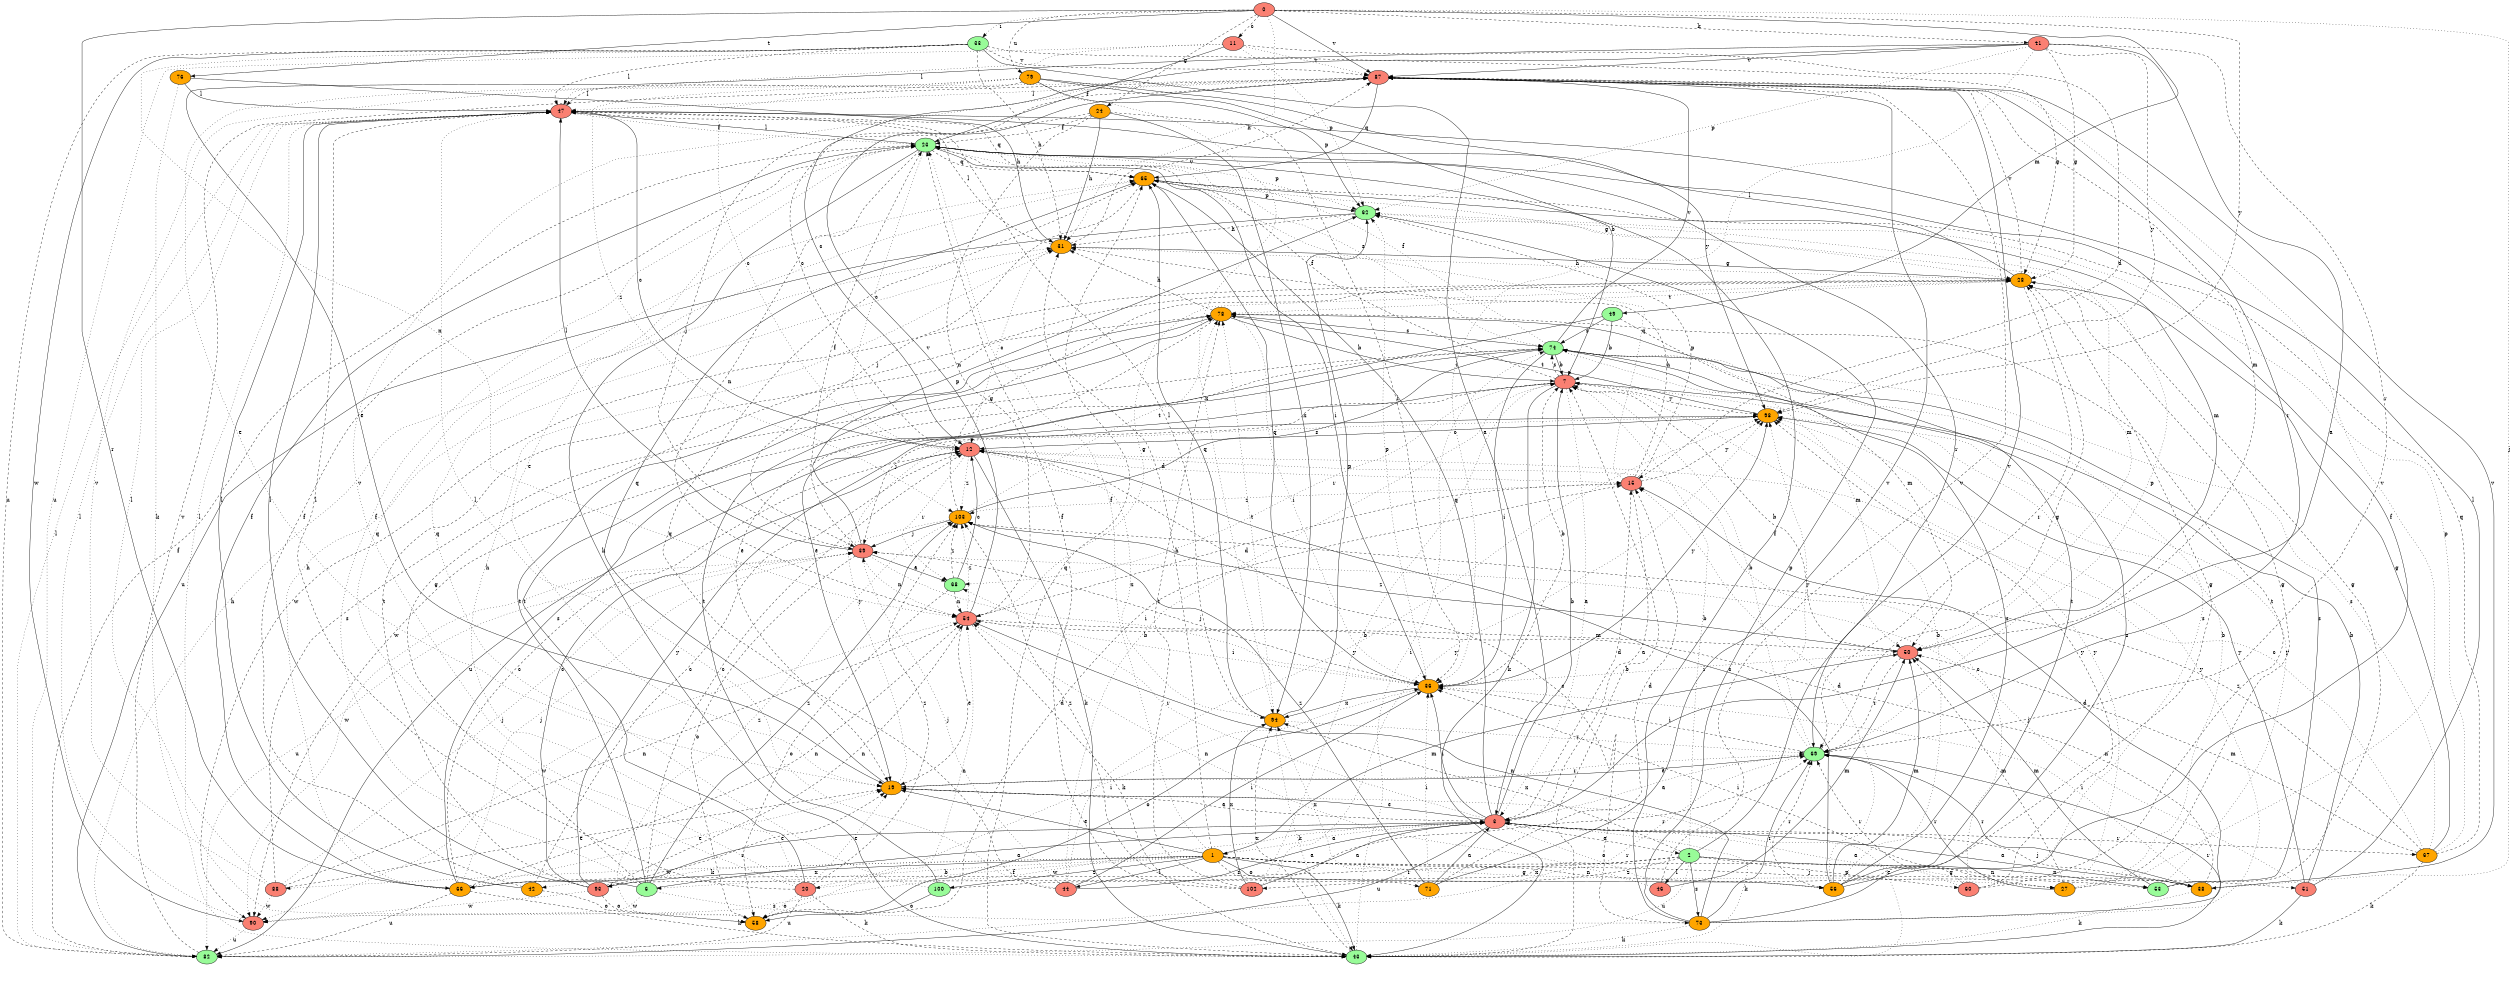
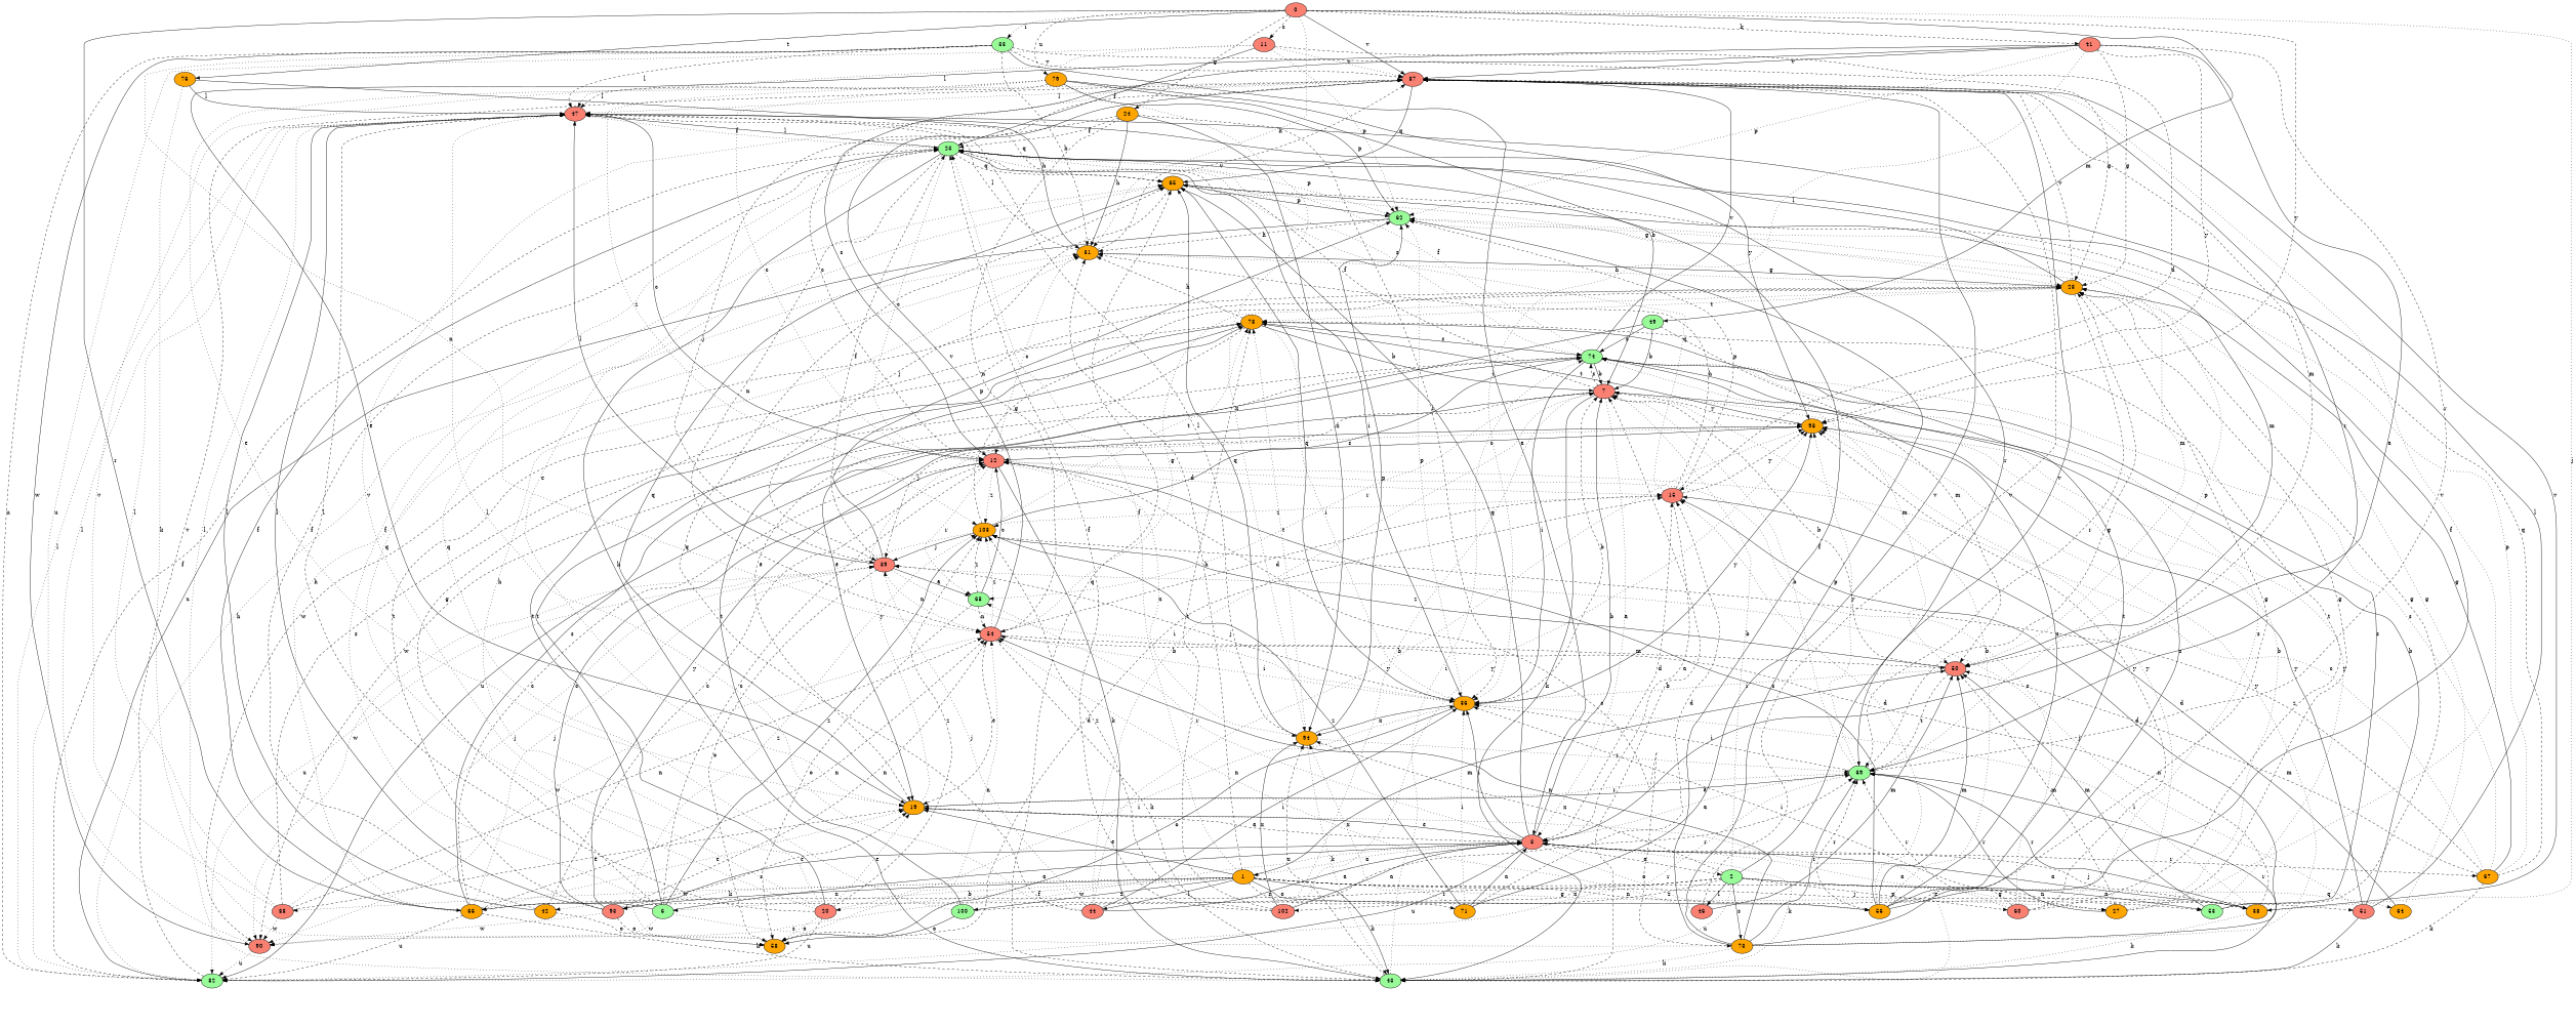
  strict digraph {
    fontname="DejaVu Serif"
    node [fillcolor=orange fontname="DejaVu Serif" style=filled]
    edge [fontname="DejaVu Serif" style=dotted]
    0 [fillcolor=salmon]
    11 [fillcolor=salmon]
    24
    31
    33 [fillcolor=palegreen]
    38
    41 [fillcolor=salmon]
    49 [fillcolor=palegreen]
    66
    76
    79
    87 [fillcolor=salmon]
    98
    23 [fillcolor=palegreen]
    82 [fillcolor=palegreen]
    15 [fillcolor=salmon]
    47 [fillcolor=salmon]
    62 [fillcolor=palegreen]
    94
    36
    39 [fillcolor=salmon]
    54 [fillcolor=salmon]
    12 [fillcolor=salmon]
    28
    3 [fillcolor=salmon]
    90 [fillcolor=salmon]
    43 [fillcolor=palegreen]
    69 [fillcolor=palegreen]
    19
    50 [fillcolor=salmon]
    7 [fillcolor=salmon]
    74 [fillcolor=palegreen]
    103
    65
    78
    1
    6 [fillcolor=palegreen]
    20 [fillcolor=salmon]
    27
    42
    44 [fillcolor=salmon]
    51 [fillcolor=salmon]
    53 [fillcolor=palegreen]
    56
    71
    88 [fillcolor=salmon]
    93 [fillcolor=salmon]
    100 [fillcolor=palegreen]
    73
    58
    2 [fillcolor=palegreen]
    46 [fillcolor=salmon]
    60 [fillcolor=salmon]
+   64
    102 [fillcolor=salmon]
    68 [fillcolor=palegreen]
    67
    0 -> 11 [label=c style=dashed]
    0 -> 24 [label=g style=dashed]
    0 -> 31 [label=h]
    0 -> 33 [label=i]
    0 -> 38 [label=j]
    0 -> 41 [label=k style=dashed]
    0 -> 49 [label=m style=solid]
    0 -> 66 [label=r style=solid]
    0 -> 76 [label=t style=solid]
    0 -> 79 [label=u style=dashed]
    0 -> 87 [label=v style=solid]
    0 -> 98 [label=y style=dashed]
    11 -> 87 [label=v]
    11 -> 23 [label=f style=solid]
    11 -> 82 [label=u]
    11 -> 15 [label=d style=dashed]
    11 -> 47 [label=l]
    11 -> 62 [label=p]
    24 -> 31 [label=h style=solid]
    24 -> 23 [label=f style=dashed]
    24 -> 94 [label=x style=solid]
    24 -> 36 [label=i style=dashed]
    24 -> 39 [label=j style=dashed]
    24 -> 54 [label=n style=dashed]
    31 -> 87 [label=v style=dashed]
    31 -> 47 [label=l style=dashed]
    31 -> 12 [label=c]
    31 -> 28 [label=g style=solid]
    33 -> 31 [label=h style=dashed]
    33 -> 87 [label=v style=dashed]
    33 -> 82 [label=u style=dashed]
    33 -> 47 [label=l style=dashed]
    33 -> 54 [label=n]
    33 -> 28 [label=g style=dashed]
    33 -> 3 [label=a style=solid]
    33 -> 90 [label=w style=solid]
    38 -> 87 [label=v style=solid]
    38 -> 36 [label=i]
    38 -> 54 [label=n style=dashed]
    38 -> 3 [label=a style=solid]
    38 -> 43 [label=k]
    38 -> 69 [label=r style=solid]
    41 -> 87 [label=v style=solid]
    41 -> 98 [label=y style=dashed]
    41 -> 62 [label=p]
    41 -> 36 [label=i]
    41 -> 12 [label=c style=solid]
    41 -> 28 [label=g style=dashed]
    41 -> 3 [label=a style=solid]
    41 -> 69 [label=r style=dashed]
    41 -> 19 [label=e style=solid]
    49 -> 19 [label=e style=solid]
    49 -> 50 [label=m style=dashed]
    49 -> 7 [label=b style=solid]
    49 -> 74 [label=s style=solid]
    66 -> 31 [label=h]
    66 -> 23 [label=f style=solid]
    66 -> 82 [label=u style=dashed]
    66 -> 39 [label=j]
    66 -> 54 [label=n style=dashed]
    66 -> 12 [label=c style=dashed]
    66 -> 43 [label=k style=dashed]
    66 -> 19 [label=e]
    66 -> 74 [label=s style=solid]
    76 -> 31 [label=h style=solid]
    76 -> 47 [label=l style=solid]
    76 -> 43 [label=k]
    79 -> 98 [label=y style=solid]
    79 -> 47 [label=l style=dashed]
    79 -> 62 [label=p style=solid]
    79 -> 94 [label=x]
    79 -> 12 [label=c]
    79 -> 19 [label=e]
    79 -> 7 [label=b style=solid]
    79 -> 103 [label=z]
    87 -> 47 [label=l]
    87 -> 12 [label=c style=dashed]
    87 -> 69 [label=r style=solid]
    87 -> 50 [label=m style=dashed]
    87 -> 65 [label=q style=solid]
    98 -> 12 [label=c style=solid]
    98 -> 78 [label=t style=solid]
    23 -> 47 [label=l style=solid]
    23 -> 62 [label=p]
    23 -> 36 [label=i style=solid]
    23 -> 54 [label=n style=dashed]
    23 -> 12 [label=c]
    23 -> 43 [label=k style=solid]
    23 -> 69 [label=r style=solid]
    23 -> 19 [label=e]
    23 -> 74 [label=s]
    23 -> 65 [label=q style=dashed]
    82 -> 31 [label=h]
    82 -> 87 [label=v style=dashed]
    82 -> 23 [label=f style=dashed]
    82 -> 47 [label=l]
    82 -> 69 [label=r]
    15 -> 31 [label=h style=dashed]
    15 -> 98 [label=y style=dashed]
    15 -> 62 [label=p style=dashed]
    15 -> 3 [label=a style=dashed]
    15 -> 103 [label=z]
    15 -> 65 [label=q]
    47 -> 23 [label=f]
    47 -> 12 [label=c style=solid]
    47 -> 65 [label=q style=dashed]
    62 -> 31 [label=h style=dashed]
    62 -> 82 [label=u style=solid]
    62 -> 50 [label=m]
    94 -> 47 [label=l style=dashed]
    94 -> 62 [label=p style=solid]
    94 -> 43 [label=k]
    94 -> 69 [label=r]
    94 -> 65 [label=q style=solid]
    94 -> 78 [label=t]
    36 -> 98 [label=y style=solid]
    36 -> 62 [label=p]
    36 -> 94 [label=x style=solid]
    36 -> 39 [label=j style=dashed]
    36 -> 7 [label=b style=dashed]
    36 -> 65 [label=q style=solid]
    36 -> 58 [label=o style=solid]
    39 -> 23 [label=f style=dashed]
    39 -> 82 [label=u]
    39 -> 47 [label=l style=solid]
    39 -> 62 [label=p style=solid]
    39 -> 36 [label=i]
    39 -> 54 [label=n]
    39 -> 58 [label=o style=dashed]
    39 -> 68 [label=a style=solid]
    54 -> 87 [label=v style=solid]
    54 -> 15 [label=d style=dashed]
    54 -> 36 [label=i]
    54 -> 28 [label=g]
    54 -> 90 [label=w]
    54 -> 43 [label=k style=dashed]
    54 -> 19 [label=e style=dashed]
    54 -> 50 [label=m style=dashed]
    54 -> 103 [label=z]
    12 -> 15 [label=d]
    12 -> 94 [label=x]
    12 -> 43 [label=k style=solid]
    12 -> 103 [label=z]
    12 -> 68 [label=r]
    28 -> 31 [label=h]
    28 -> 87 [label=v style=dashed]
    28 -> 47 [label=l style=solid]
    28 -> 90 [label=w style=dashed]
    28 -> 69 [label=r style=dashed]
    28 -> 78 [label=t]
    3 -> 38 [label=j style=dashed]
    3 -> 66 [label=r style=solid]
    3 -> 82 [label=u style=solid]
    3 -> 15 [label=d style=dashed]
    3 -> 36 [label=i style=solid]
    3 -> 90 [label=w]
    3 -> 43 [label=k]
    3 -> 19 [label=e style=solid]
    3 -> 7 [label=b style=solid]
    3 -> 65 [label=q style=solid]
    3 -> 1 [label=a]
    3 -> 56 [label=o]
    3 -> 2 [label=a style=dashed]
    3 -> 68 [label=r]
    3 -> 67 [label=r style=dashed]
    90 -> 82 [label=u]
    90 -> 47 [label=l]
    43 -> 94 [label=x style=dashed]
    43 -> 69 [label=r style=solid]
    43 -> 19 [label=e]
    43 -> 7 [label=b style=dashed]
    43 -> 74 [label=i]
    43 -> 65 [label=q style=dashed]
    69 -> 98 [label=y]
    69 -> 62 [label=p]
    69 -> 36 [label=i style=dashed]
    69 -> 28 [label=g style=dashed]
    69 -> 3 [label=a]
    69 -> 19 [label=e style=solid]
    69 -> 7 [label=b]
    19 -> 98 [label=y]
    19 -> 3 [label=a style=dashed]
    19 -> 69 [label=r]
    19 -> 65 [label=q style=solid]
    50 -> 36 [label=i]
    50 -> 69 [label=r style=dashed]
    50 -> 7 [label=b style=dashed]
    50 -> 103 [label=z style=solid]
    7 -> 98 [label=y style=dashed]
    7 -> 23 [label=f style=dashed]
    7 -> 82 [label=u style=solid]
    7 -> 39 [label=j style=dashed]
    7 -> 3 [label=a]
    7 -> 43 [label=k style=solid]
    7 -> 74 [label=s style=dashed]
    7 -> 68 [label=r]
    74 -> 87 [label=v style=solid]
    74 -> 23 [label=f]
    74 -> 36 [label=i style=solid]
    74 -> 90 [label=w style=dashed]
    74 -> 50 [label=m]
    74 -> 7 [label=b style=solid]
    103 -> 39 [label=j style=solid]
    103 -> 28 [label=g style=dashed]
    103 -> 90 [label=w]
    103 -> 74 [label=s style=solid]
    103 -> 78 [label=t]
    65 -> 62 [label=p style=solid]
    65 -> 39 [label=j style=dashed]
    65 -> 28 [label=g]
    65 -> 50 [label=m style=solid]
    78 -> 31 [label=h style=dashed]
    78 -> 36 [label=i]
    78 -> 19 [label=e style=dashed]
    78 -> 7 [label=b style=solid]
    78 -> 74 [label=s style=solid]
    1 -> 31 [label=h style=dashed]
    1 -> 38 [label=j style=dashed]
    1 -> 23 [label=f]
    1 -> 43 [label=k style=solid]
    1 -> 19 [label=e style=solid]
    1 -> 50 [label=m style=solid]
    1 -> 6 [label=b]
    1 -> 20 [label=f]
    1 -> 27 [label=g]
    1 -> 42 [label=k]
    1 -> 44 [label=l style=solid]
    1 -> 51 [label=n style=dashed]
    1 -> 53 [label=n style=dashed]
    1 -> 56 [label=o style=solid]
    1 -> 71 [label=s style=dashed]
    1 -> 88 [label=w]
    1 -> 93 [label=x style=solid]
    1 -> 100 [label=z style=solid]
    6 -> 23 [label=f]
    6 -> 47 [label=l style=solid]
    6 -> 12 [label=c style=dashed]
    6 -> 28 [label=g style=dashed]
    6 -> 3 [label=a style=solid]
    6 -> 90 [label=w]
    6 -> 103 [label=z style=solid]
    6 -> 78 [label=t style=solid]
    6 -> 73 [label=s]
    20 -> 31 [label=h]
    20 -> 87 [label=v]
    20 -> 82 [label=u style=dashed]
    20 -> 47 [label=l style=dashed]
    20 -> 36 [label=i]
-   20 -> 43 [label=k style=dashed]
    20 -> 19 [label=e]
    20 -> 103 [label=z style=dashed]
    20 -> 65 [label=q]
    20 -> 78 [label=t style=solid]
    20 -> 58 [label=o]
    27 -> 87 [label=v]
    27 -> 98 [label=y]
    27 -> 36 [label=i style=dashed]
    27 -> 28 [label=g style=dashed]
    27 -> 69 [label=r style=solid]
    27 -> 50 [label=m style=dashed]
    27 -> 7 [label=b]
    42 -> 23 [label=f style=dashed]
    42 -> 47 [label=l style=solid]
    42 -> 12 [label=c style=dashed]
    42 -> 58 [label=o style=dashed]
    44 -> 98 [label=y]
    44 -> 47 [label=l]
    44 -> 36 [label=i style=solid]
    44 -> 39 [label=j]
    44 -> 3 [label=a style=solid]
    44 -> 7 [label=b]
    44 -> 65 [label=q style=dashed]
    51 -> 98 [label=y style=solid]
    51 -> 47 [label=l style=solid]
    51 -> 39 [label=j]
    51 -> 43 [label=k style=solid]
    51 -> 7 [label=b style=solid]
    53 -> 98 [label=y]
    53 -> 28 [label=g style=dashed]
    53 -> 50 [label=m style=solid]
    53 -> 74 [label=s style=solid]
    56 -> 23 [label=f style=solid]
    56 -> 15 [label=d]
    56 -> 12 [label=c style=solid]
    56 -> 28 [label=g style=dashed]
    56 -> 69 [label=r style=dashed]
    56 -> 50 [label=m style=solid]
    56 -> 7 [label=b]
    56 -> 74 [label=s style=solid]
    56 -> 78 [label=t style=solid]
    71 -> 87 [label=v style=solid]
    71 -> 15 [label=d style=dashed]
    71 -> 94 [label=x]
    71 -> 36 [label=i]
    71 -> 3 [label=a style=solid]
    71 -> 103 [label=z style=solid]
    88 -> 87 [label=v]
    88 -> 47 [label=l]
    88 -> 39 [label=j]
    88 -> 54 [label=n style=dashed]
    88 -> 90 [label=w]
    88 -> 19 [label=e style=dashed]
    88 -> 74 [label=s style=dashed]
    93 -> 98 [label=y style=solid]
    93 -> 54 [label=n style=dashed]
    93 -> 12 [label=c style=solid]
    93 -> 90 [label=w]
    93 -> 19 [label=e style=dashed]
    93 -> 78 [label=t style=dashed]
    93 -> 58 [label=o style=dashed]
    100 -> 69 [label=r style=dashed]
    100 -> 65 [label=q]
    100 -> 78 [label=t style=solid]
    100 -> 58 [label=o style=solid]
    73 -> 98 [label=y]
    73 -> 23 [label=f style=solid]
    73 -> 15 [label=d style=solid]
    73 -> 62 [label=p style=solid]
    73 -> 54 [label=n style=solid]
    73 -> 12 [label=c style=dashed]
    73 -> 43 [label=k]
    73 -> 69 [label=r style=solid]
    73 -> 74 [label=s style=solid]
    58 -> 15 [label=d style=dashed]
    58 -> 47 [label=l]
    58 -> 54 [label=n]
    58 -> 103 [label=z]
    2 -> 66 [label=r style=dashed]
    2 -> 87 [label=v style=solid]
    2 -> 82 [label=u]
    2 -> 94 [label=x style=dashed]
    2 -> 7 [label=b]
    2 -> 27 [label=g]
    2 -> 53 [label=n style=solid]
    2 -> 93 [label=x style=dashed]
    2 -> 73 [label=s style=solid]
    2 -> 46 [label=l style=solid]
    2 -> 60 [label=p style=dashed]
+   2 -> 64 [label=q]
    2 -> 102 [label=z style=dashed]
    46 -> 87 [label=v style=dashed]
    46 -> 54 [label=n]
    46 -> 50 [label=m style=solid]
    60 -> 98 [label=y style=dashed]
    60 -> 12 [label=c]
    60 -> 3 [label=a]
    60 -> 69 [label=r style=dashed]
    60 -> 74 [label=s]
    60 -> 78 [label=t style=dashed]
+   64 -> 15 [label=d style=solid]
+   64 -> 28 [label=g]
    102 -> 98 [label=y]
    102 -> 23 [label=f style=dashed]
    102 -> 94 [label=x style=solid]
    102 -> 3 [label=a style=solid]
    102 -> 7 [label=b]
    102 -> 103 [label=z style=dashed]
    102 -> 78 [label=t style=dashed]
    68 -> 54 [label=n style=dashed]
    68 -> 12 [label=c style=solid]
    68 -> 103 [label=z style=dashed]
    68 -> 58 [label=o style=dashed]
    67 -> 62 [label=p]
    67 -> 12 [label=c]
    67 -> 28 [label=g style=solid]
    67 -> 43 [label=k style=dashed]
    67 -> 50 [label=m style=dashed]
    67 -> 74 [label=s]
    67 -> 103 [label=z style=dashed]
    67 -> 65 [label=q style=dashed]
  }
